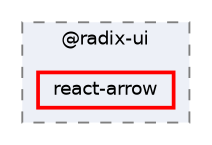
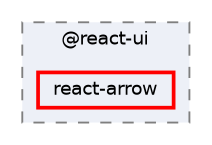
  digraph {
    compound=true
    n1 [color=red fillcolor="#edf0f7" fontname=Helvetica fontsize=10 height=0.2 label="react-arrow" shape=box style="filled,bold" width=0.4]
    subgraph cluster_1 {
      bgcolor="#edf0f7"
      fontname=Helvetica
      fontsize=10
-     label="@radix-ui"
+     label="@react-ui"
      pencolor=grey50
      style="filled,dashed"
      n1
    }
  }
